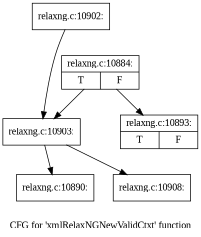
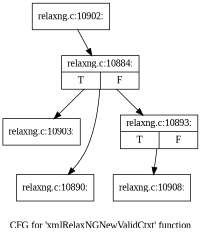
  digraph {
    fontname="Liberation Serif"
    label="CFG for 'xmlRelaxNGNewValidCtxt' function"
    node [fontname="Liberation Serif" shape=record]
    edge [fontname="Liberation Serif"]
    n1 [label="{relaxng.c:10884:|{<s0>T|<s1>F}}"]
    n2 [label="{relaxng.c:10890:}"]
    n3 [label="{relaxng.c:10893:|{<s0>T|<s1>F}}"]
    n4 [label="{relaxng.c:10903:}"]
    n5 [label="{relaxng.c:10908:}"]
    n6 [label="{relaxng.c:10902:}"]
-   n4 -> n2
+   n1 -> n2
    n1 -> n3
    n1 -> n4
-   n4 -> n5
-   n6 -> n4
+   n3 -> n5
+   n6 -> n1
  }
